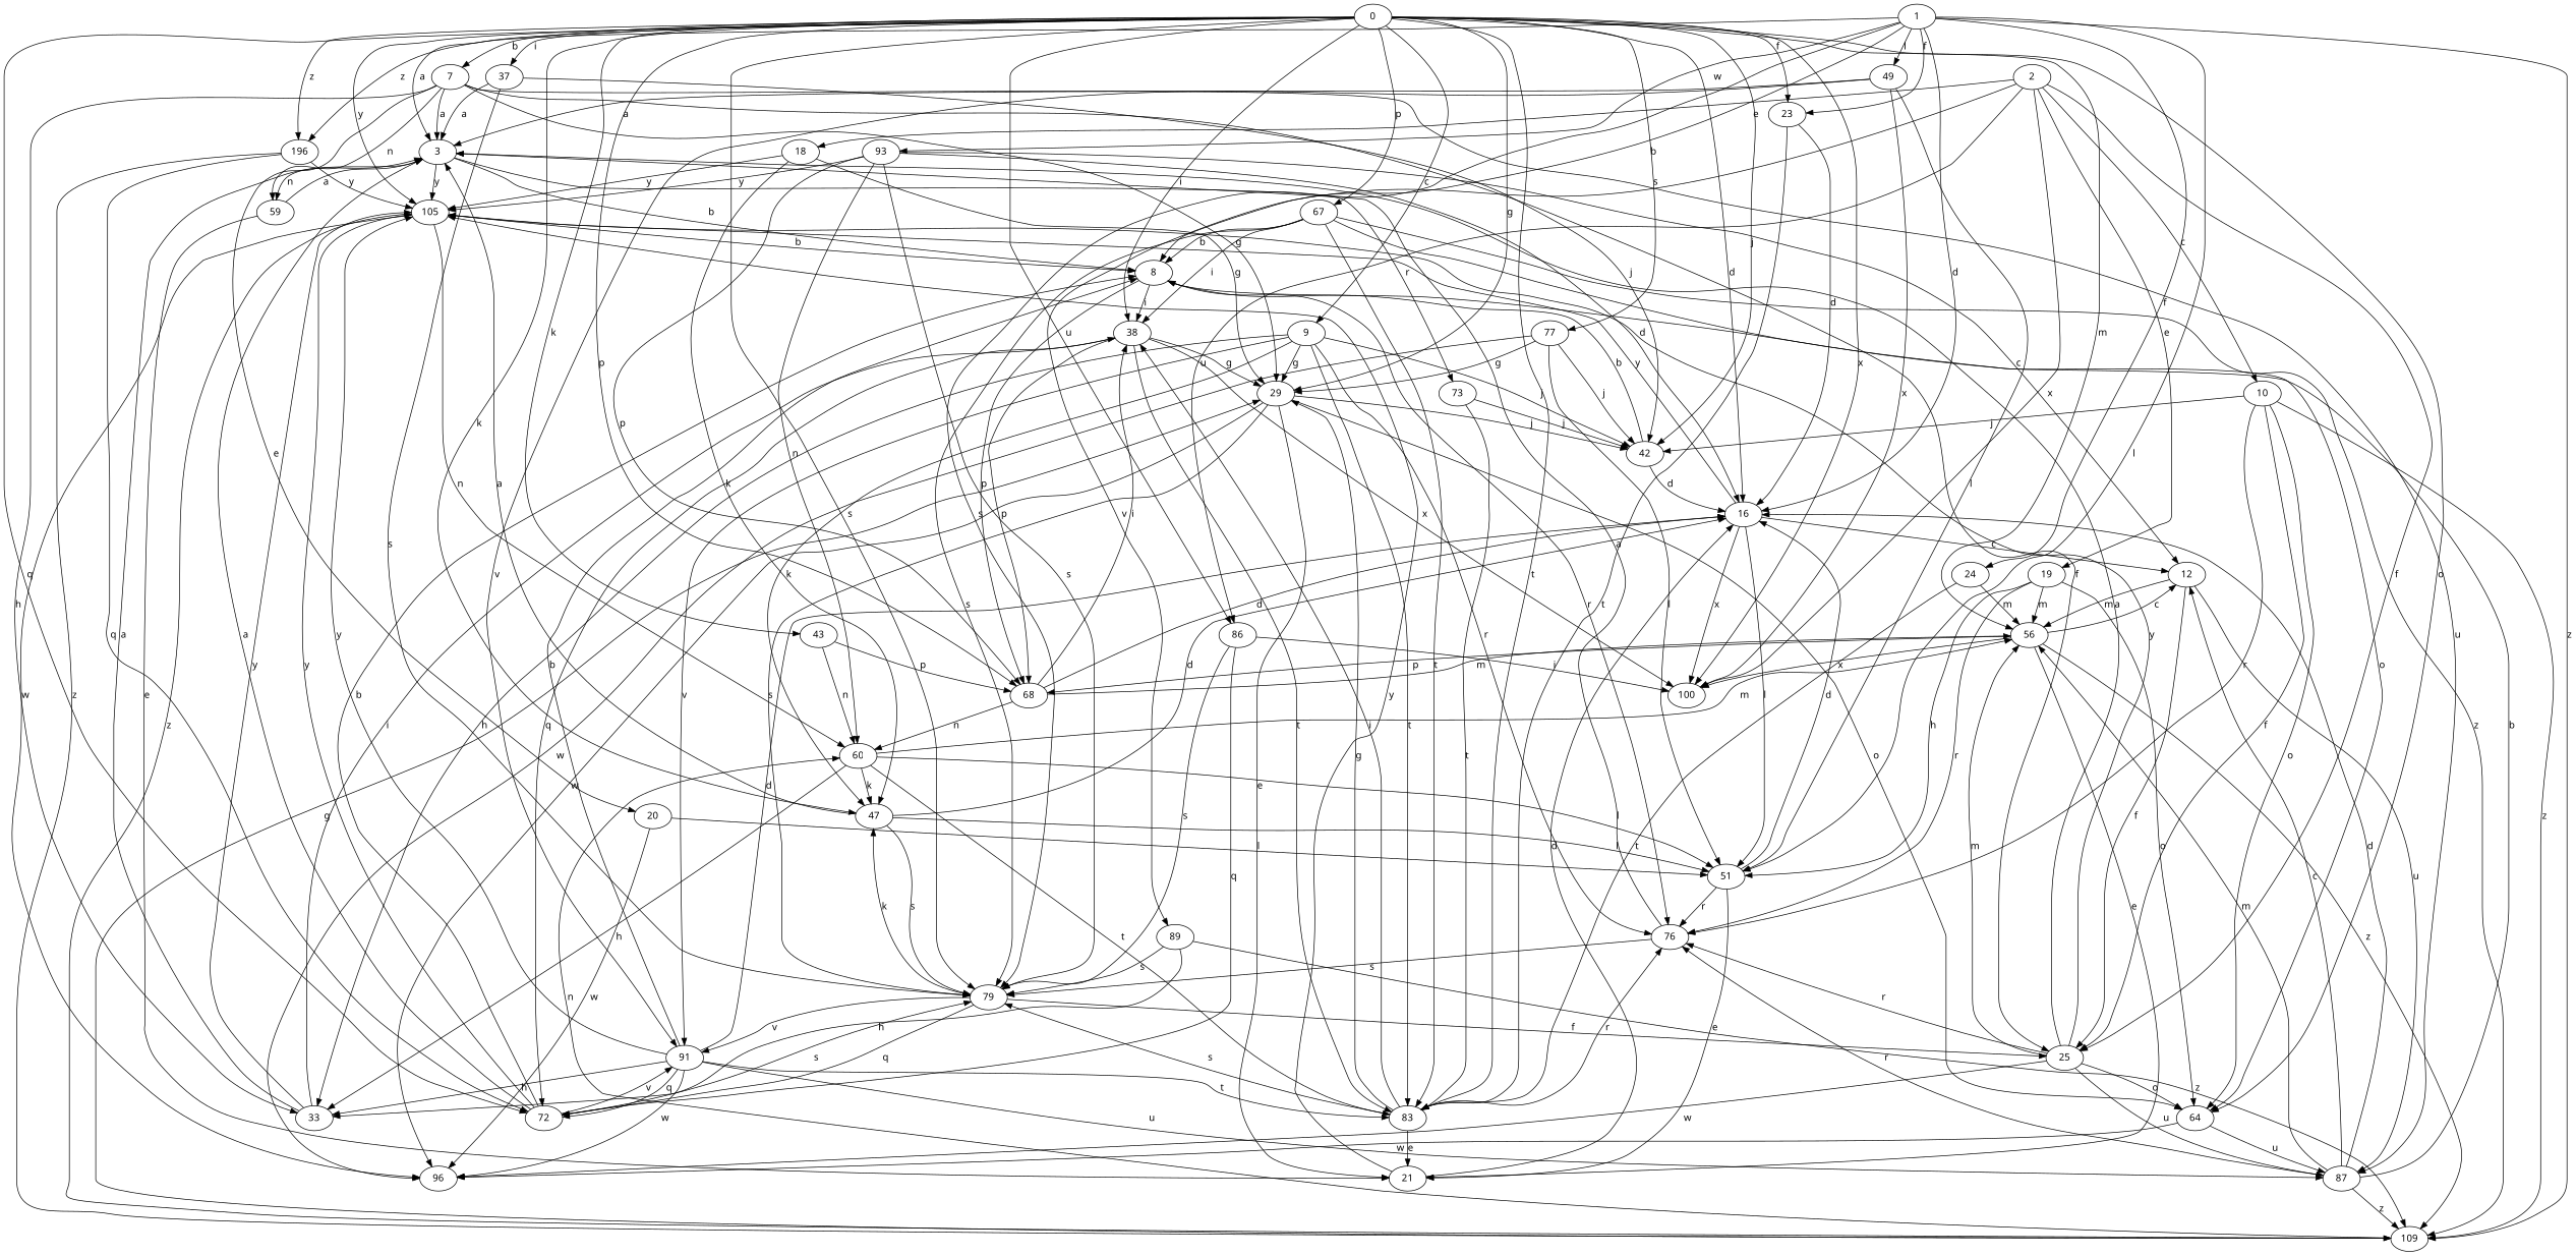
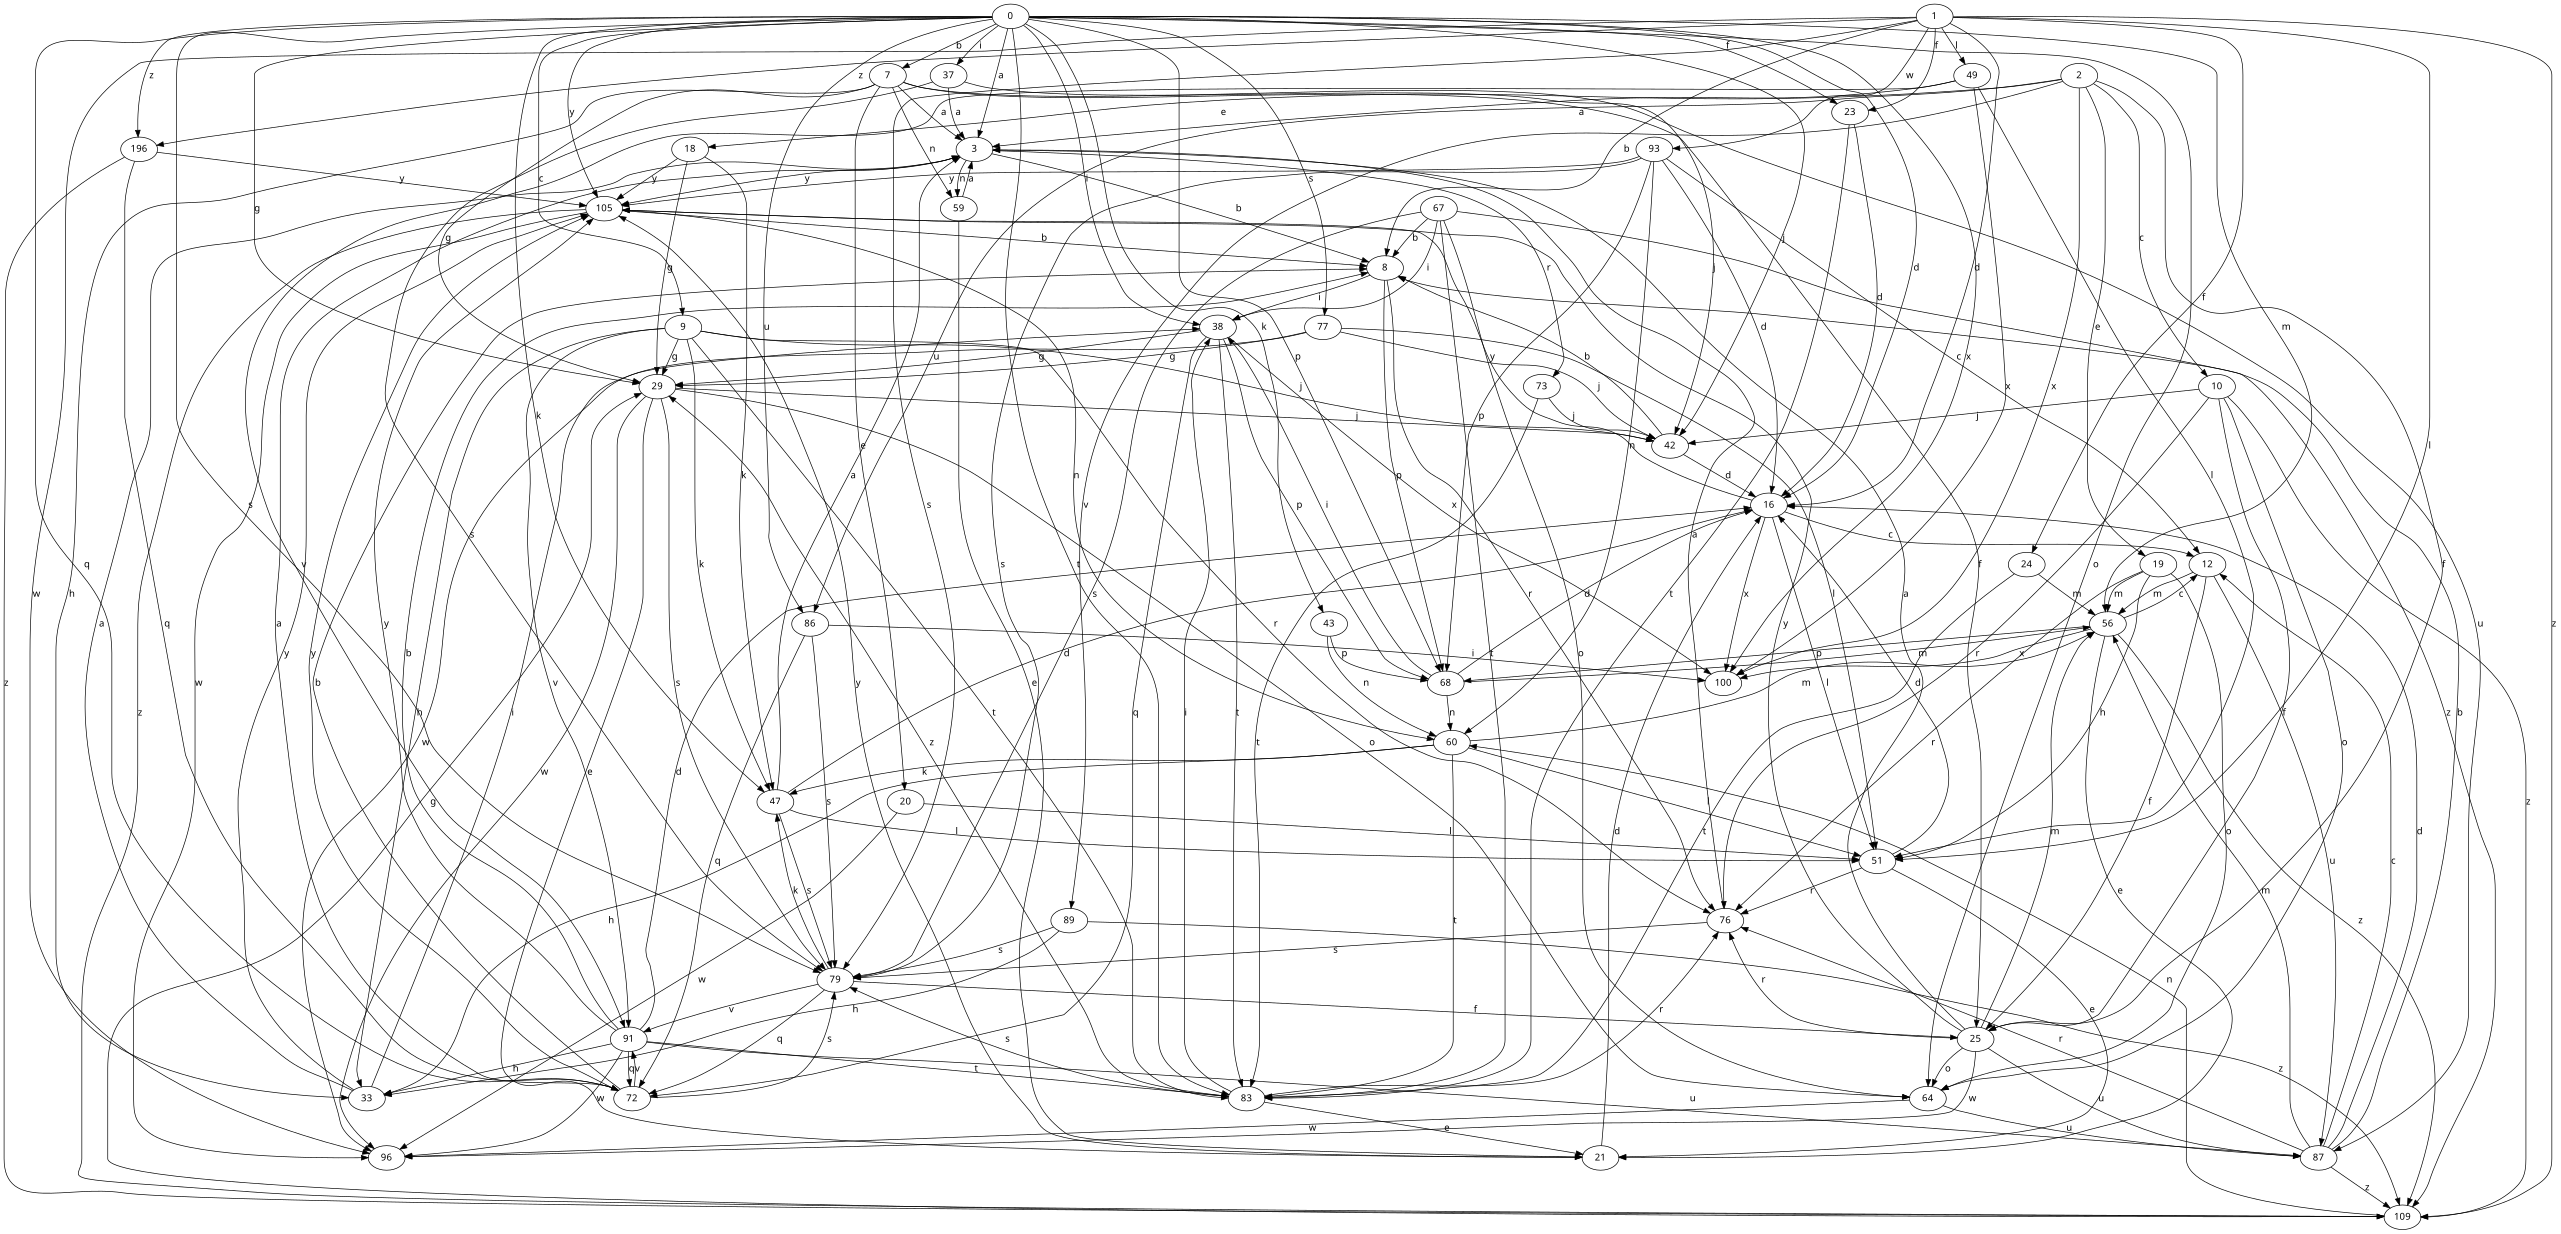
  strict digraph {
    fontname="Noto Sans"
    node [fontname="Noto Sans"]
    edge [fontname="Noto Sans"]
    0
    3
    7
    9
    16
    23
    29
    37
    38
    42
    43
    47
    56
    64
    67
    68
    72
    77
    79
    83
    86
    100
    105
    n24 [label=196]
    8
    59
    73
    25
    20
    33
    87
    76
    91
    51
    12
    96
    21
    60
    109
    1
    24
    49
    93
    2
    10
    18
    19
    89
    0 -> 3 [label=a]
    0 -> 7 [label=b]
    0 -> 9 [label=c]
    0 -> 16 [label=d]
    0 -> 23 [label=f]
    0 -> 29 [label=g]
    0 -> 37 [label=i]
    0 -> 38 [label=i]
    0 -> 42 [label=j]
    0 -> 43 [label=k]
    0 -> 47 [label=k]
    0 -> 56 [label=m]
    0 -> 64 [label=o]
-   0 -> 67 [label=p]
    0 -> 68 [label=p]
    0 -> 72 [label=q]
    0 -> 77 [label=s]
    0 -> 79 [label=s]
    0 -> 83 [label=t]
    0 -> 86 [label=u]
    0 -> 100 [label=x]
    0 -> 105 [label=y]
    0 -> n24 [label=z]
    3 -> 105 [label=y]
    3 -> 8 [label=b]
    3 -> 59 [label=n]
    3 -> 73 [label=r]
    7 -> 3 [label=a]
    7 -> 29 [label=g]
    7 -> 59 [label=n]
    7 -> 25 [label=f]
    7 -> 20 [label=e]
    7 -> 33 [label=h]
    7 -> 87 [label=u]
    9 -> 29 [label=g]
    9 -> 42 [label=j]
    9 -> 47 [label=k]
    9 -> 83 [label=t]
    9 -> 33 [label=h]
    9 -> 76 [label=r]
    9 -> 91 [label=v]
    16 -> 100 [label=x]
    16 -> 105 [label=y]
    16 -> 51 [label=l]
    16 -> 12 [label=c]
    23 -> 16 [label=d]
    23 -> 83 [label=t]
    29 -> 42 [label=j]
    29 -> 64 [label=o]
    29 -> 79 [label=s]
    29 -> 96 [label=w]
    29 -> 21 [label=e]
    37 -> 3 [label=a]
    37 -> 42 [label=j]
    37 -> 79 [label=s]
    38 -> 29 [label=g]
    38 -> 68 [label=p]
    38 -> 72 [label=q]
    38 -> 83 [label=t]
    38 -> 100 [label=x]
    42 -> 16 [label=d]
    42 -> 8 [label=b]
    43 -> 68 [label=p]
    43 -> 60 [label=n]
    47 -> 3 [label=a]
    47 -> 16 [label=d]
    47 -> 79 [label=s]
    47 -> 51 [label=l]
    56 -> 68 [label=p]
    56 -> 100 [label=x]
    56 -> 12 [label=c]
    56 -> 21 [label=e]
    56 -> 109 [label=z]
    64 -> 87 [label=u]
    64 -> 96 [label=w]
    67 -> 38 [label=i]
    67 -> 64 [label=o]
    67 -> 79 [label=s]
    67 -> 83 [label=t]
    67 -> 8 [label=b]
    67 -> 109 [label=z]
    68 -> 16 [label=d]
    68 -> 38 [label=i]
    68 -> 56 [label=m]
    68 -> 60 [label=n]
    72 -> 3 [label=a]
    72 -> 79 [label=s]
    72 -> 105 [label=y]
    72 -> 8 [label=b]
    72 -> 91 [label=v]
    77 -> 29 [label=g]
    77 -> 42 [label=j]
    77 -> 51 [label=l]
    77 -> 96 [label=w]
    79 -> 47 [label=k]
    79 -> 72 [label=q]
    79 -> 25 [label=f]
    79 -> 91 [label=v]
-   83 -> 29 [label=g]
+   83 -> 29 [label=z]
    83 -> 38 [label=i]
    83 -> 79 [label=s]
    83 -> 76 [label=r]
    83 -> 21 [label=e]
    86 -> 72 [label=q]
    86 -> 79 [label=s]
    86 -> 100 [label=i]
    105 -> 8 [label=b]
    105 -> 96 [label=w]
    105 -> 60 [label=n]
    105 -> 109 [label=z]
    n24 -> 72 [label=q]
    n24 -> 105 [label=y]
    n24 -> 109 [label=z]
    8 -> 38 [label=i]
    8 -> 68 [label=p]
    8 -> 76 [label=r]
    59 -> 3 [label=a]
    59 -> 21 [label=e]
    73 -> 42 [label=j]
    73 -> 83 [label=t]
    25 -> 3 [label=a]
    25 -> 56 [label=m]
    25 -> 64 [label=o]
    25 -> 105 [label=y]
    25 -> 87 [label=u]
    25 -> 76 [label=r]
    25 -> 96 [label=w]
    20 -> 51 [label=l]
    20 -> 96 [label=w]
    33 -> 3 [label=a]
    33 -> 38 [label=i]
    33 -> 105 [label=y]
    87 -> 16 [label=d]
    87 -> 56 [label=m]
    87 -> 8 [label=b]
    87 -> 76 [label=r]
    87 -> 12 [label=c]
    87 -> 109 [label=z]
    76 -> 3 [label=a]
    76 -> 79 [label=s]
    91 -> 16 [label=d]
    91 -> 72 [label=q]
    91 -> 83 [label=t]
    91 -> 105 [label=y]
    91 -> 8 [label=b]
    91 -> 33 [label=h]
    91 -> 87 [label=u]
    91 -> 96 [label=w]
    51 -> 16 [label=d]
    51 -> 76 [label=r]
    51 -> 21 [label=e]
    12 -> 56 [label=m]
    12 -> 25 [label=f]
    12 -> 87 [label=u]
    21 -> 16 [label=d]
    21 -> 105 [label=y]
    60 -> 47 [label=k]
    60 -> 56 [label=m]
    60 -> 83 [label=t]
    60 -> 33 [label=h]
    60 -> 51 [label=l]
    109 -> 29 [label=g]
    109 -> 60 [label=n]
    1 -> 16 [label=d]
    1 -> 23 [label=f]
    1 -> 79 [label=s]
    1 -> n24 [label=z]
    1 -> 8 [label=b]
    1 -> 51 [label=l]
+   1 -> 96 [label=w]
    1 -> 109 [label=z]
    1 -> 24 [label=f]
    1 -> 49 [label=l]
    1 -> 93 [label=w]
    24 -> 56 [label=m]
    24 -> 83 [label=t]
    49 -> 3 [label=a]
    49 -> 100 [label=x]
    49 -> 91 [label=v]
    49 -> 51 [label=l]
    93 -> 16 [label=d]
    93 -> 68 [label=p]
    93 -> 79 [label=s]
    93 -> 105 [label=y]
    93 -> 12 [label=c]
    93 -> 60 [label=n]
    2 -> 86 [label=u]
    2 -> 100 [label=x]
    2 -> 25 [label=f]
    2 -> 10 [label=c]
    2 -> 18 [label=e]
    2 -> 19 [label=e]
    2 -> 89 [label=v]
    10 -> 42 [label=j]
    10 -> 64 [label=o]
    10 -> 25 [label=f]
    10 -> 76 [label=r]
    10 -> 109 [label=z]
    18 -> 29 [label=g]
    18 -> 47 [label=k]
    18 -> 105 [label=y]
    19 -> 56 [label=m]
    19 -> 64 [label=o]
    19 -> 76 [label=r]
    19 -> 51 [label=h]
    89 -> 79 [label=s]
    89 -> 33 [label=h]
    89 -> 109 [label=z]
  }
